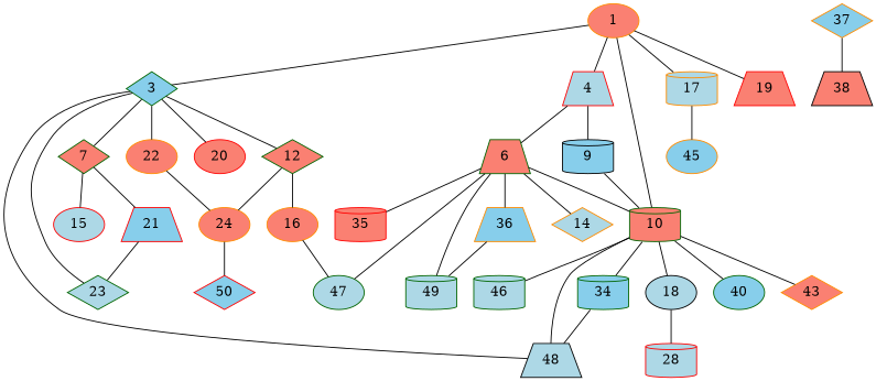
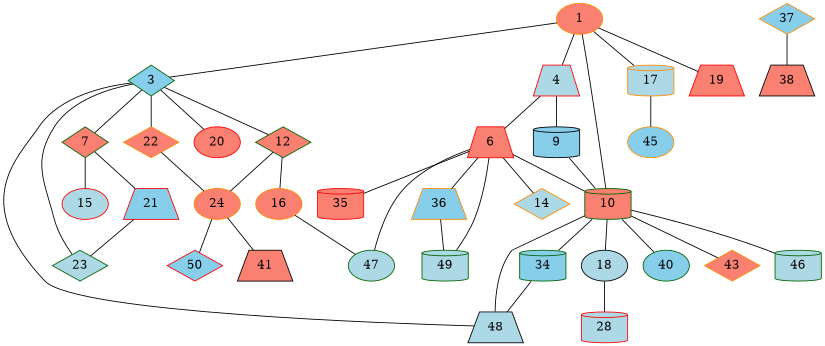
  graph {
    node [color=darkgreen fillcolor=salmon shape=ellipse style=filled]
    1 [color=darkorange super="+2"]
    3 [fillcolor=skyblue shape=diamond super="+13+5"]
    4 [color=red fillcolor=lightblue shape=trapezium]
    10 [shape=cylinder super="+25"]
    17 [color=darkorange fillcolor=lightblue shape=cylinder]
    19 [color=red shape=trapezium]
    7 [shape=diamond super="+9"]
    12 [shape=diamond]
    20 [color=red]
-   22 [color=darkorange]
+   22 [color=darkorange shape=diamond]
    23 [fillcolor=lightblue shape=diamond super="+44"]
    48 [color=black fillcolor=lightblue shape=trapezium]
-   6 [shape=trapezium super="+11"]
+   6 [color=red shape=trapezium super="+11"]
    n14 [color=black fillcolor=skyblue label=9 shape=cylinder]
    18 [color=black fillcolor=lightblue]
    34 [fillcolor=skyblue shape=cylinder super="+39"]
    40 [fillcolor=skyblue]
    43 [color=darkorange shape=diamond]
    46 [fillcolor=lightblue shape=cylinder]
    45 [color=darkorange fillcolor=skyblue]
    15 [color=red fillcolor=lightblue]
    21 [color=red fillcolor=skyblue shape=trapezium]
    16 [color=darkorange super="+33"]
    24 [color=darkorange super="+30"]
    14 [color=darkorange fillcolor=lightblue shape=diamond]
    35 [color=red shape=cylinder]
    36 [color=darkorange fillcolor=skyblue shape=trapezium]
    47 [fillcolor=lightblue]
    49 [fillcolor=lightblue shape=cylinder]
    28 [color=red fillcolor=lightblue shape=cylinder]
+   41 [color=black shape=trapezium]
    50 [color=red fillcolor=skyblue shape=diamond]
    37 [color=darkorange fillcolor=skyblue shape=diamond]
    38 [color=black shape=trapezium super="+42"]
    1 -- 3 [weight=2]
    1 -- 4
    1 -- 10
    1 -- 17
    1 -- 19
    3 -- 7 [weight=2]
    3 -- 12
    3 -- 20
    3 -- 22
    3 -- 23
    3 -- 48
    4 -- 6
    4 -- n14
    10 -- 48
    10 -- 18 [weight=2]
    10 -- 34
    10 -- 40
    10 -- 43
    10 -- 46
    17 -- 45
    7 -- 15
    7 -- 21
    12 -- 16
    12 -- 24
    22 -- 24
    6 -- 10
    6 -- 14
    6 -- 35
    6 -- 36
    6 -- 47
    6 -- 49
    n14 -- 10 [weight=2]
    18 -- 28
    34 -- 48
    21 -- 23
    16 -- 47
+   24 -- 41
    24 -- 50
    36 -- 49
    37 -- 38
  }
